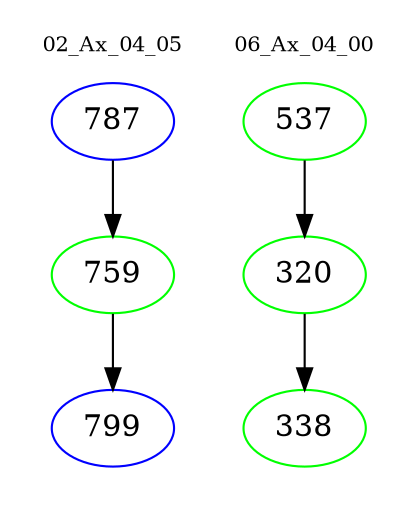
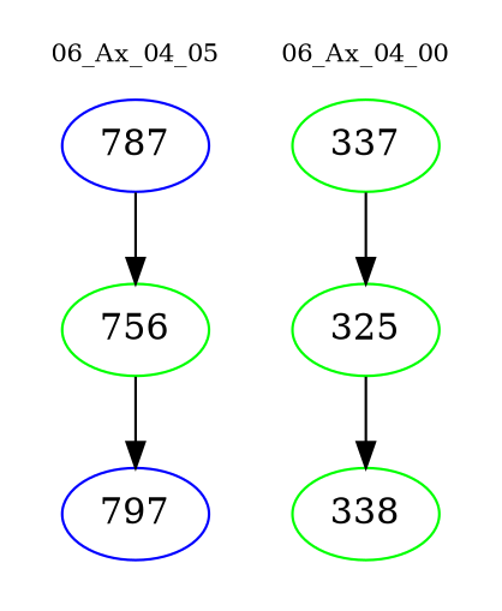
  digraph {
    node [color=green]
    edge [color=black]
    n1 [color=blue label=787]
-   n2 [label=759]
-   n3 [color=blue label=799]
-   n4 [label=537]
-   n5 [label=320]
+   n2 [label=756]
+   n3 [color=blue label=797]
+   n4 [label=337]
+   n5 [label=325]
    n6 [label=338]
    subgraph cluster_1 {
      color=white
      fontsize=10
-     label="02_Ax_04_05"
+     label="06_Ax_04_05"
      n1
      n2
      n3
    }
    subgraph cluster_2 {
      color=white
      fontsize=10
      label="06_Ax_04_00"
      n4
      n5
      n6
    }
    n1 -> n2
    n2 -> n3
    n4 -> n5
    n5 -> n6
  }
